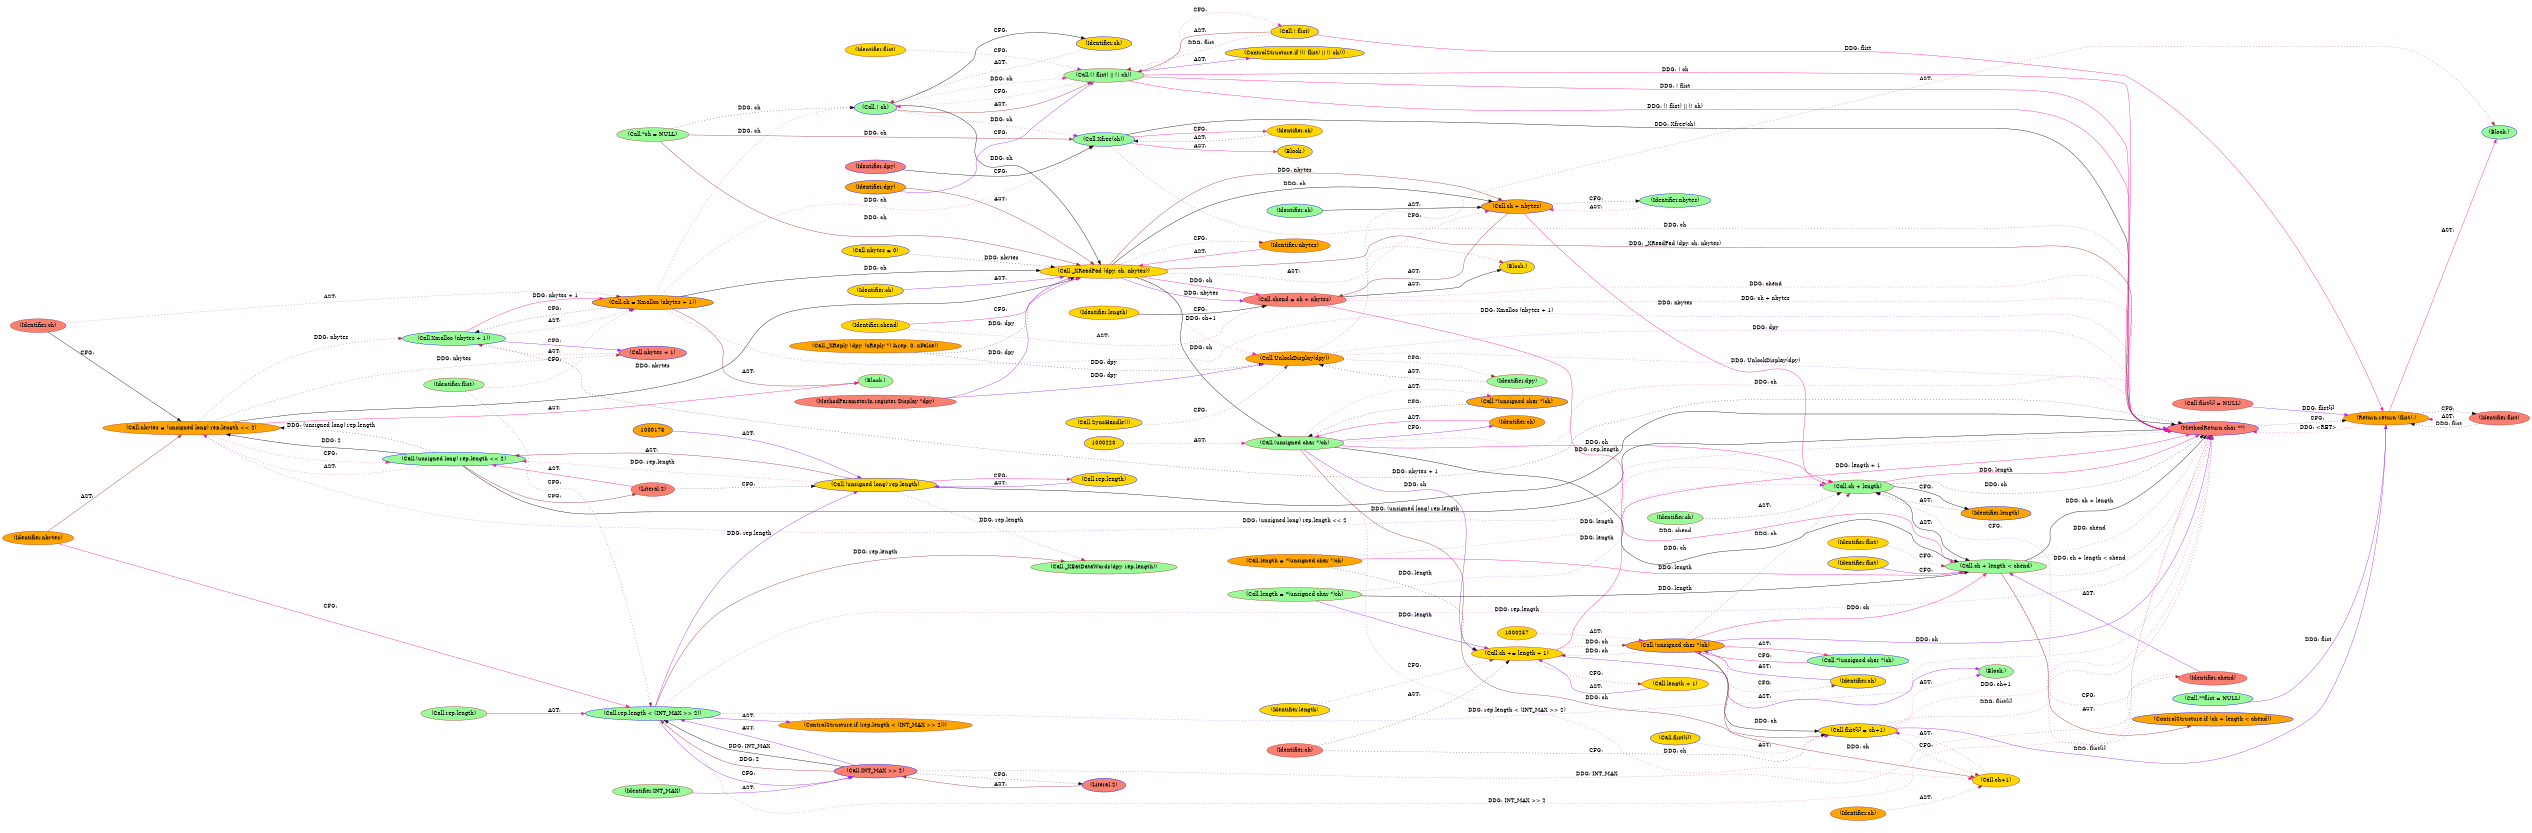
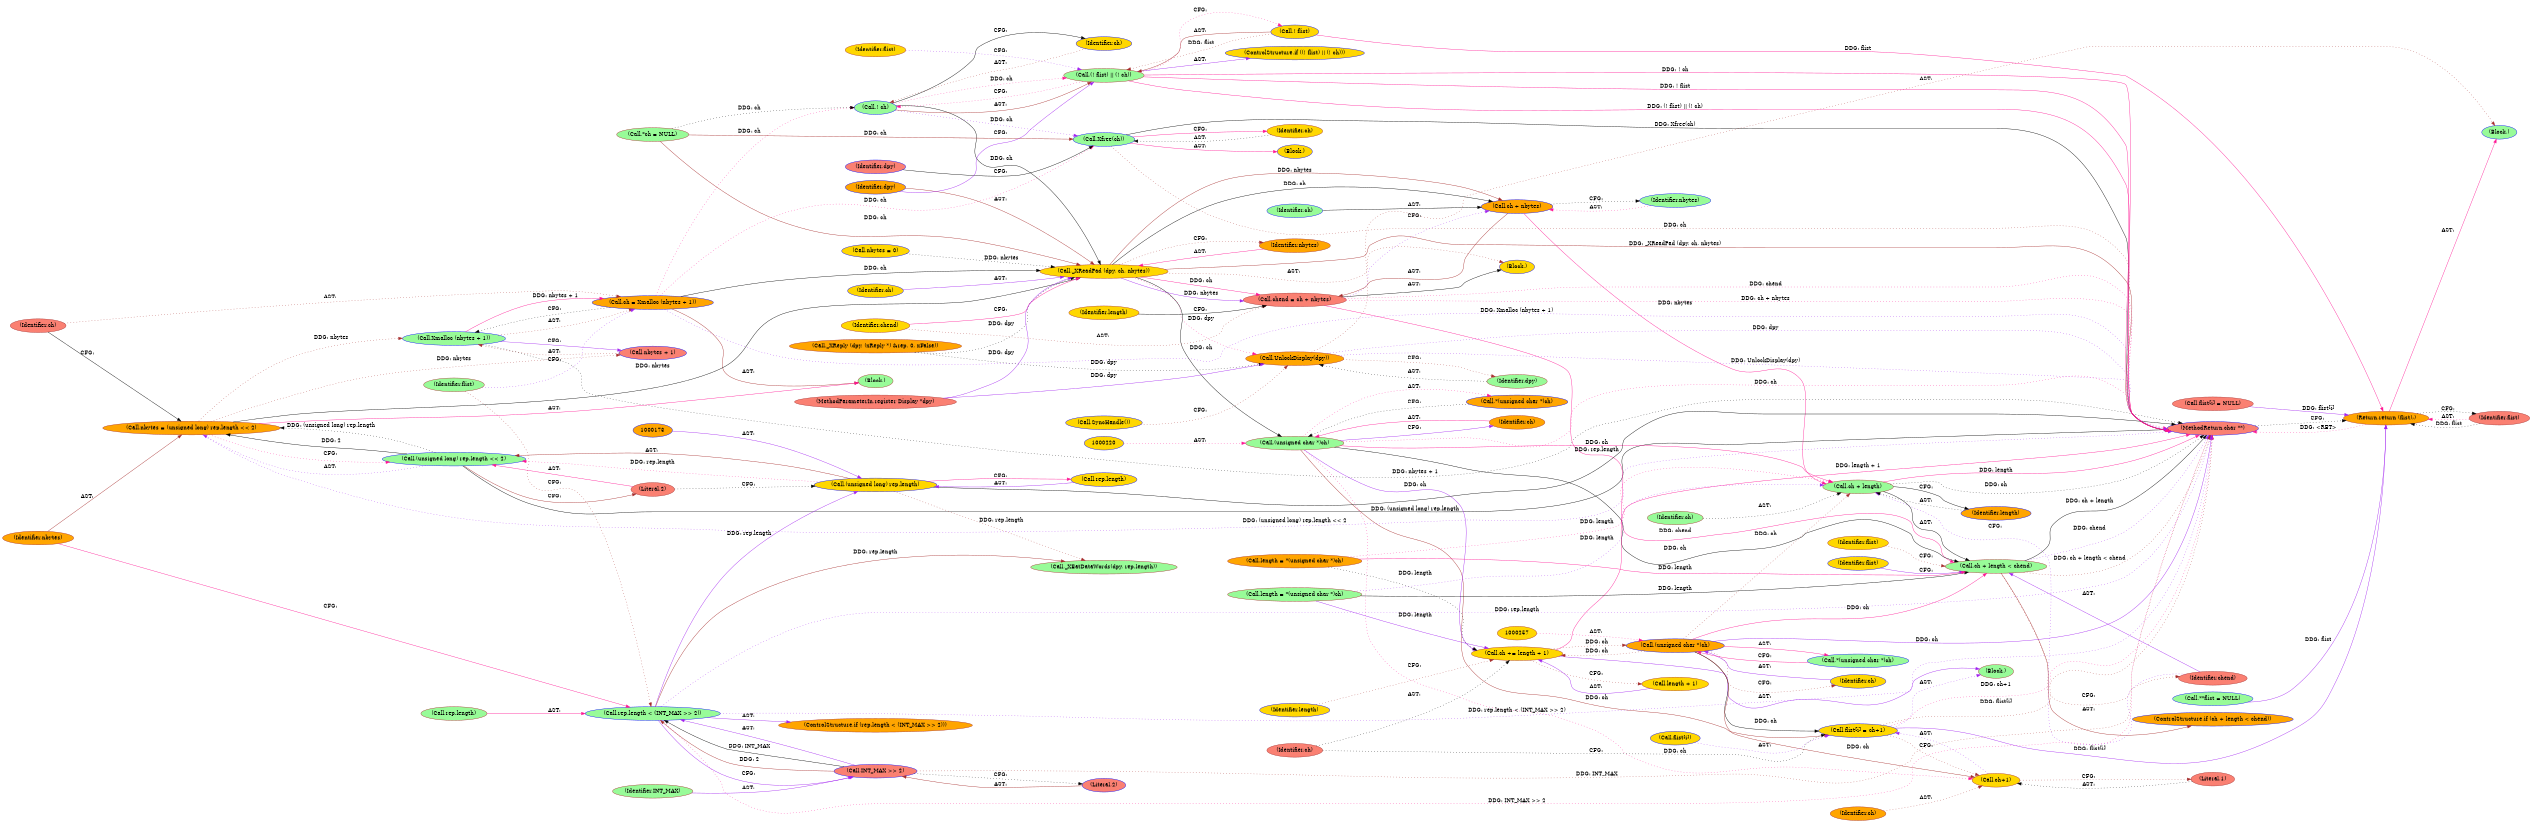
  digraph {
    rankdir=LR
    node [color=brown fillcolor=gold style=filled]
    edge [color=brown style=solid]
    n1 [color=blue fillcolor=palegreen label="(Call,Xmalloc (nbytes + 1))"]
    n2 [color=blue fillcolor=orange label="(Call,ch = Xmalloc (nbytes + 1))"]
    n3 [color=blue fillcolor=salmon label="(Call,nbytes + 1)"]
    n4 [color=blue fillcolor=salmon label="(MethodReturn,char **)"]
    n5 [label="(Call,_XReadPad (dpy, ch, nbytes))"]
    n6 [fillcolor=palegreen label="(Block,)"]
    n7 [color=blue fillcolor=palegreen label="(Call,! ch)"]
    n8 [color=blue fillcolor=palegreen label="(Call,Xfree(ch))"]
    n9 [fillcolor=orange label="(Return,return (flist);)"]
    n10 [fillcolor=orange label="(Call,nbytes = (unsigned long) rep.length << 2)"]
    n11 [color=blue fillcolor=palegreen label="(Call,(unsigned long) rep.length << 2)"]
    n12 [fillcolor=salmon label="(Literal,2)"]
    n13 [fillcolor=salmon label="(Call,chend = ch + nbytes)"]
    n14 [color=blue fillcolor=orange label="(Call,ch + nbytes)"]
    n15 [fillcolor=palegreen label="(Call,(unsigned char *)ch)"]
    n16 [fillcolor=orange label="(Call,UnlockDisplay(dpy))"]
    n17 [color=blue label="(Block,)"]
    n18 [fillcolor=orange label="(Identifier,nbytes)"]
    n19 [color=blue label="(Call,(unsigned long) rep.length)"]
    n20 [color=blue label="(Call,rep.length)"]
    n21 [fillcolor=palegreen label="(Call,_XEatDataWords(dpy, rep.length))"]
    n22 [color=blue fillcolor=palegreen label="(Call,rep.length < (INT_MAX >> 2))"]
    n23 [color=blue fillcolor=salmon label="(Call,INT_MAX >> 2)"]
    n24 [fillcolor=orange label="(ControlStructure,if (rep.length < (INT_MAX >> 2)))"]
    n25 [color=blue fillcolor=salmon label="(Literal,2)"]
    n26 [fillcolor=palegreen label="(Call,(! flist) || (! ch))"]
    n27 [color=blue label="(Identifier,ch)"]
    n28 [color=blue label="(Block,)"]
    n29 [label="(Identifier,ch)"]
    n30 [color=blue label="(Call,! flist)"]
    n31 [color=blue label="(ControlStructure,if ((! flist) || (! ch)))"]
    n32 [fillcolor=palegreen label="(Call,ch + length < chend)"]
    n33 [color=blue fillcolor=palegreen label="(Identifier,nbytes)"]
    n34 [fillcolor=palegreen label="(Call,ch + length)"]
    n35 [color=blue label="(Call,flist[i] = ch+1)"]
    n36 [label="(Call,ch+1)"]
    n37 [label="(Call,ch += length + 1)"]
    n38 [fillcolor=orange label="(Identifier,ch)"]
    n39 [color=blue fillcolor=orange label="(Call,*(unsigned char *)ch)"]
    n40 [color=blue fillcolor=palegreen label="(Block,)"]
    n41 [fillcolor=palegreen label="(Identifier,dpy)"]
    n42 [color=blue fillcolor=orange label="(ControlStructure,if (ch + length < chend))"]
    n43 [fillcolor=salmon label="(Identifier,chend)"]
    n44 [color=blue fillcolor=orange label="(Identifier,length)"]
    n45 [fillcolor=palegreen label="(Block,)"]
+   n46 [fillcolor=salmon label="(Literal,1)"]
    n47 [color=blue fillcolor=orange label="(Call,(unsigned char *)ch)"]
    n48 [label="(Call,length + 1)"]
    n49 [fillcolor=salmon label="(Identifier,flist)"]
    n50 [color=blue label="(Identifier,ch)"]
    n51 [color=blue fillcolor=palegreen label="(Call,*(unsigned char *)ch)"]
    n52 [color=blue label="(Call,nbytes = 0)"]
    n53 [color=blue fillcolor=palegreen label="(Identifier,ch)"]
    n54 [color=blue fillcolor=palegreen label="(Call,**flist = NULL)"]
    n55 [color=blue label="(Identifier,ch)"]
    n56 [fillcolor=palegreen label="(Call,length = *(unsigned char *)ch)"]
    n57 [fillcolor=orange label="(Call,_XReply (dpy, (xReply *) &rep, 0, xFalse))"]
    n58 [fillcolor=salmon label="(Identifier,ch)"]
    n59 [color=blue label="(Identifier,length)"]
    n60 [color=blue label="(Identifier,flist)"]
    n61 [color=blue fillcolor=salmon label="(Identifier,dpy)"]
    n62 [fillcolor=palegreen label="(Identifier,ch)"]
    n63 [label="(Identifier,flist)"]
    n64 [fillcolor=salmon label="(Call,flist[i] = NULL)"]
    n65 [fillcolor=orange label="(Call,length = *(unsigned char *)ch)"]
    n66 [label="(Identifier,chend)"]
    n67 [fillcolor=orange label="(Identifier,ch)"]
    n68 [fillcolor=palegreen label="(Identifier,INT_MAX)"]
    n69 [label="(Identifier,length)"]
    n70 [fillcolor=palegreen label="(Identifier,flist)"]
    n71 [color=blue label="(Call,SyncHandle())"]
    n72 [fillcolor=palegreen label="(Call,rep.length)"]
    n73 [color=blue fillcolor=orange label="(Identifier,dpy)"]
    n74 [color=blue label="(Call,flist[i])"]
    n75 [label="(Identifier,flist)"]
    n76 [fillcolor=salmon label="(MethodParameterIn,register Display *dpy)"]
    n77 [fillcolor=salmon label="(Identifier,ch)"]
    n78 [fillcolor=palegreen label="(Call,*ch = NULL)"]
    n79 [fillcolor=orange label="(Identifier,nbytes)"]
    1000173 [color=blue fillcolor=orange]
    1000220 [color=blue]
    1000257
    n1 -> n2 [label="AST: " style=dotted]
    n1 -> n2 [color=deeppink label="DDG: nbytes + 1"]
    n1 -> n3 [color=purple label="CFG: "]
    n1 -> n4 [color=black label="DDG: nbytes + 1" style=dotted]
    n2 -> n1 [color=black label="CFG: " style=dotted]
    n2 -> n4 [color=purple label="DDG: Xmalloc (nbytes + 1)" style=dotted]
    n2 -> n5 [color=black label="DDG: ch"]
    n2 -> n6 [label="AST: "]
    n2 -> n7 [color=deeppink label="DDG: ch" style=dotted]
    n2 -> n8 [color=deeppink label="DDG: ch" style=dotted]
    n3 -> n1 [label="AST: " style=dotted]
    n4 -> n9 [color=black label="CFG: " style=dotted]
    n5 -> n4 [label="DDG: _XReadPad (dpy, ch, nbytes)"]
    n5 -> n13 [color=deeppink label="DDG: ch"]
    n5 -> n13 [color=purple label="DDG: nbytes"]
    n5 -> n14 [color=black label="DDG: ch"]
    n5 -> n14 [label="DDG: nbytes"]
    n5 -> n15 [color=black label="DDG: ch"]
-   n5 -> n16 [color=deeppink label="DDG: ch+1" style=dotted]
+   n5 -> n16 [color=deeppink label="DDG: dpy" style=dotted]
    n5 -> n17 [label="AST: " style=dotted]
    n5 -> n18 [label="CFG: " style=dotted]
    n7 -> n5 [color=black label="DDG: ch"]
    n7 -> n8 [color=purple label="DDG: ch" style=dotted]
    n7 -> n26 [label="AST: "]
    n7 -> n26 [color=deeppink label="DDG: ch" style=dotted]
    n7 -> n27 [color=black label="CFG: "]
    n8 -> n4 [label="DDG: ch" style=dotted]
    n8 -> n4 [color=black label="DDG: Xfree(ch)"]
    n8 -> n28 [color=deeppink label="AST: "]
    n8 -> n29 [color=deeppink label="CFG: "]
    n9 -> n4 [color=deeppink label="DDG: <RET>" style=dotted]
    n9 -> n40 [color=deeppink label="AST: "]
    n9 -> n49 [color=black label="CFG: " style=dotted]
    n10 -> n1 [label="DDG: nbytes" style=dotted]
    n10 -> n3 [label="DDG: nbytes" style=dotted]
    n10 -> n4 [color=purple label="DDG: (unsigned long) rep.length << 2" style=dotted]
    n10 -> n5 [color=black label="DDG: nbytes"]
    n10 -> n6 [color=deeppink label="AST: "]
    n10 -> n11 [color=deeppink label="CFG: " style=dotted]
    n11 -> n4 [color=black label="DDG: (unsigned long) rep.length"]
    n11 -> n10 [color=purple label="AST: " style=dotted]
    n11 -> n10 [color=black label="DDG: (unsigned long) rep.length" style=dotted]
    n11 -> n10 [color=black label="DDG: 2"]
    n11 -> n12 [label="CFG: "]
    n12 -> n11 [color=deeppink label="AST: "]
    n12 -> n19 [color=black label="CFG: " style=dotted]
    n13 -> n4 [color=deeppink label="DDG: chend" style=dotted]
    n13 -> n4 [color=deeppink label="DDG: ch + nbytes" style=dotted]
    n13 -> n14 [color=purple label="CFG: " style=dotted]
    n13 -> n17 [color=black label="AST: "]
    n13 -> n32 [color=deeppink label="DDG: chend"]
    n14 -> n13 [label="AST: "]
    n14 -> n33 [color=black label="CFG: " style=dotted]
    n14 -> n34 [color=deeppink label="DDG: nbytes"]
    n15 -> n4 [color=deeppink label="DDG: ch" style=dotted]
    n15 -> n32 [color=black label="DDG: ch"]
    n15 -> n34 [color=deeppink label="DDG: ch"]
    n15 -> n35 [label="DDG: ch"]
    n15 -> n36 [color=deeppink label="DDG: ch" style=dotted]
    n15 -> n37 [color=purple label="DDG: ch"]
    n15 -> n38 [color=purple label="CFG: "]
    n15 -> n39 [color=deeppink label="AST: " style=dotted]
    n16 -> n4 [color=purple label="DDG: UnlockDisplay(dpy)" style=dotted]
    n16 -> n4 [color=purple label="DDG: dpy" style=dotted]
    n16 -> n40 [label="AST: " style=dotted]
    n16 -> n41 [label="CFG: " style=dotted]
    n18 -> n5 [color=deeppink label="AST: "]
    n19 -> n4 [color=black label="DDG: rep.length"]
    n19 -> n11 [label="AST: "]
    n19 -> n11 [color=deeppink label="DDG: rep.length" style=dotted]
    n19 -> n20 [color=deeppink label="CFG: "]
    n19 -> n21 [label="DDG: rep.length" style=dotted]
    n20 -> n19 [color=purple label="AST: "]
    n22 -> n4 [color=purple label="DDG: rep.length" style=dotted]
    n22 -> n4 [color=purple label="DDG: rep.length < (INT_MAX >> 2)" style=dotted]
    n22 -> n4 [color=deeppink label="DDG: INT_MAX >> 2" style=dotted]
    n22 -> n19 [color=purple label="DDG: rep.length"]
    n22 -> n21 [label="DDG: rep.length"]
    n22 -> n23 [color=purple label="CFG: "]
    n22 -> n24 [color=purple label="AST: "]
    n23 -> n4 [label="DDG: INT_MAX" style=dotted]
    n23 -> n22 [color=purple label="AST: "]
    n23 -> n22 [color=black label="DDG: INT_MAX"]
    n23 -> n22 [label="DDG: 2"]
    n23 -> n25 [color=black label="CFG: " style=dotted]
    n25 -> n23 [label="AST: "]
    n26 -> n4 [color=deeppink label="DDG: (! flist) || (! ch)"]
    n26 -> n4 [color=deeppink label="DDG: ! ch"]
    n26 -> n4 [color=deeppink label="DDG: ! flist"]
    n26 -> n7 [color=deeppink label="CFG: " style=dotted]
    n26 -> n30 [color=deeppink label="CFG: " style=dotted]
    n26 -> n31 [color=purple label="AST: "]
    n27 -> n7 [label="AST: " style=dotted]
    n29 -> n8 [color=black label="AST: " style=dotted]
    n30 -> n9 [color=deeppink label="DDG: flist"]
    n30 -> n26 [label="AST: "]
    n30 -> n26 [label="DDG: flist" style=dotted]
    n32 -> n4 [color=black label="DDG: ch + length"]
    n32 -> n4 [color=purple label="DDG: chend" style=dotted]
    n32 -> n4 [label="DDG: ch + length < chend" style=dotted]
    n32 -> n42 [label="AST: "]
    n32 -> n43 [label="CFG: " style=dotted]
    n33 -> n14 [color=deeppink label="AST: " style=dotted]
    n34 -> n4 [color=black label="DDG: ch" style=dotted]
    n34 -> n4 [color=deeppink label="DDG: length"]
    n34 -> n32 [color=black label="AST: "]
    n34 -> n44 [color=black label="CFG: "]
    n35 -> n4 [label="DDG: flist[i]" style=dotted]
    n35 -> n4 [color=deeppink label="DDG: ch+1" style=dotted]
    n35 -> n9 [color=purple label="DDG: flist[i]"]
    n35 -> n36 [label="CFG: " style=dotted]
    n35 -> n45 [color=purple label="AST: " style=dotted]
    n36 -> n35 [color=purple label="AST: " style=dotted]
+   n36 -> n46 [label="CFG: " style=dotted]
    n37 -> n4 [color=deeppink label="DDG: length + 1"]
    n37 -> n45 [color=purple label="AST: "]
    n37 -> n47 [label="DDG: ch" style=dotted]
    n37 -> n48 [label="CFG: " style=dotted]
    n38 -> n15 [color=deeppink label="AST: "]
    n39 -> n15 [color=black label="CFG: " style=dotted]
    n41 -> n16 [color=black label="AST: " style=dotted]
    n43 -> n32 [color=purple label="AST: "]
    n43 -> n34 [color=purple label="CFG: " style=dotted]
    n44 -> n34 [color=black label="AST: " style=dotted]
+   n46 -> n36 [color=black label="AST: " style=dotted]
    n47 -> n4 [color=purple label="DDG: ch"]
    n47 -> n32 [color=deeppink label="DDG: ch"]
    n47 -> n34 [label="DDG: ch" style=dotted]
    n47 -> n35 [color=black label="DDG: ch"]
    n47 -> n36 [label="DDG: ch"]
    n47 -> n37 [label="DDG: ch" style=dotted]
    n47 -> n50 [label="CFG: " style=dotted]
    n47 -> n51 [color=deeppink label="AST: "]
    n48 -> n37 [color=purple label="AST: "]
    n49 -> n9 [color=deeppink label="AST: " style=dotted]
    n49 -> n9 [color=black label="DDG: flist" style=dotted]
    n50 -> n47 [color=purple label="AST: "]
    n51 -> n47 [color=deeppink label="CFG: "]
    n52 -> n5 [color=black label="DDG: nbytes" style=dotted]
    n53 -> n14 [color=black label="AST: "]
    n54 -> n9 [color=purple label="DDG: flist"]
    n55 -> n5 [color=purple label="AST: "]
    n56 -> n32 [color=black label="DDG: length"]
    n56 -> n34 [color=purple label="DDG: length" style=dotted]
    n56 -> n37 [color=purple label="DDG: length"]
    n57 -> n5 [color=black label="DDG: dpy" style=dotted]
    n57 -> n16 [color=black label="DDG: dpy" style=dotted]
    n58 -> n35 [color=black label="CFG: " style=dotted]
    n58 -> n37 [color=black label="AST: " style=dotted]
    n59 -> n37 [label="CFG: " style=dotted]
    n60 -> n32 [color=purple label="CFG: "]
    n61 -> n8 [color=black label="CFG: "]
    n62 -> n34 [color=black label="AST: " style=dotted]
    n63 -> n26 [color=purple label="CFG: " style=dotted]
    n64 -> n9 [color=purple label="DDG: flist[i]"]
    n65 -> n32 [color=deeppink label="DDG: length"]
    n65 -> n34 [color=deeppink label="DDG: length" style=dotted]
    n65 -> n37 [color=black label="DDG: length" style=dotted]
    n66 -> n5 [color=deeppink label="CFG: "]
    n66 -> n13 [label="AST: " style=dotted]
    n67 -> n36 [label="AST: " style=dotted]
    n68 -> n23 [color=purple label="AST: "]
    n69 -> n13 [color=black label="CFG: "]
    n70 -> n2 [color=purple label="CFG: " style=dotted]
    n70 -> n22 [label="CFG: " style=dotted]
    n71 -> n16 [label="CFG: " style=dotted]
    n72 -> n22 [color=deeppink label="AST: "]
    n73 -> n5 [label="AST: "]
    n73 -> n26 [color=purple label="CFG: "]
    n74 -> n35 [color=purple label="AST: " style=dotted]
    n75 -> n32 [label="CFG: " style=dotted]
    n76 -> n5 [color=purple label="DDG: dpy"]
    n76 -> n16 [color=purple label="DDG: dpy"]
    n77 -> n2 [label="AST: " style=dotted]
    n77 -> n10 [color=black label="CFG: "]
    n78 -> n5 [label="DDG: ch"]
    n78 -> n7 [color=black label="DDG: ch" style=dotted]
    n78 -> n8 [label="DDG: ch"]
    n79 -> n10 [label="AST: "]
    n79 -> n22 [color=deeppink label="CFG: "]
    1000173 -> n19 [color=purple label="AST: "]
    1000220 -> n15 [color=deeppink label="AST: " style=dotted]
    1000257 -> n47 [color=deeppink label="AST: " style=dotted]
  }
